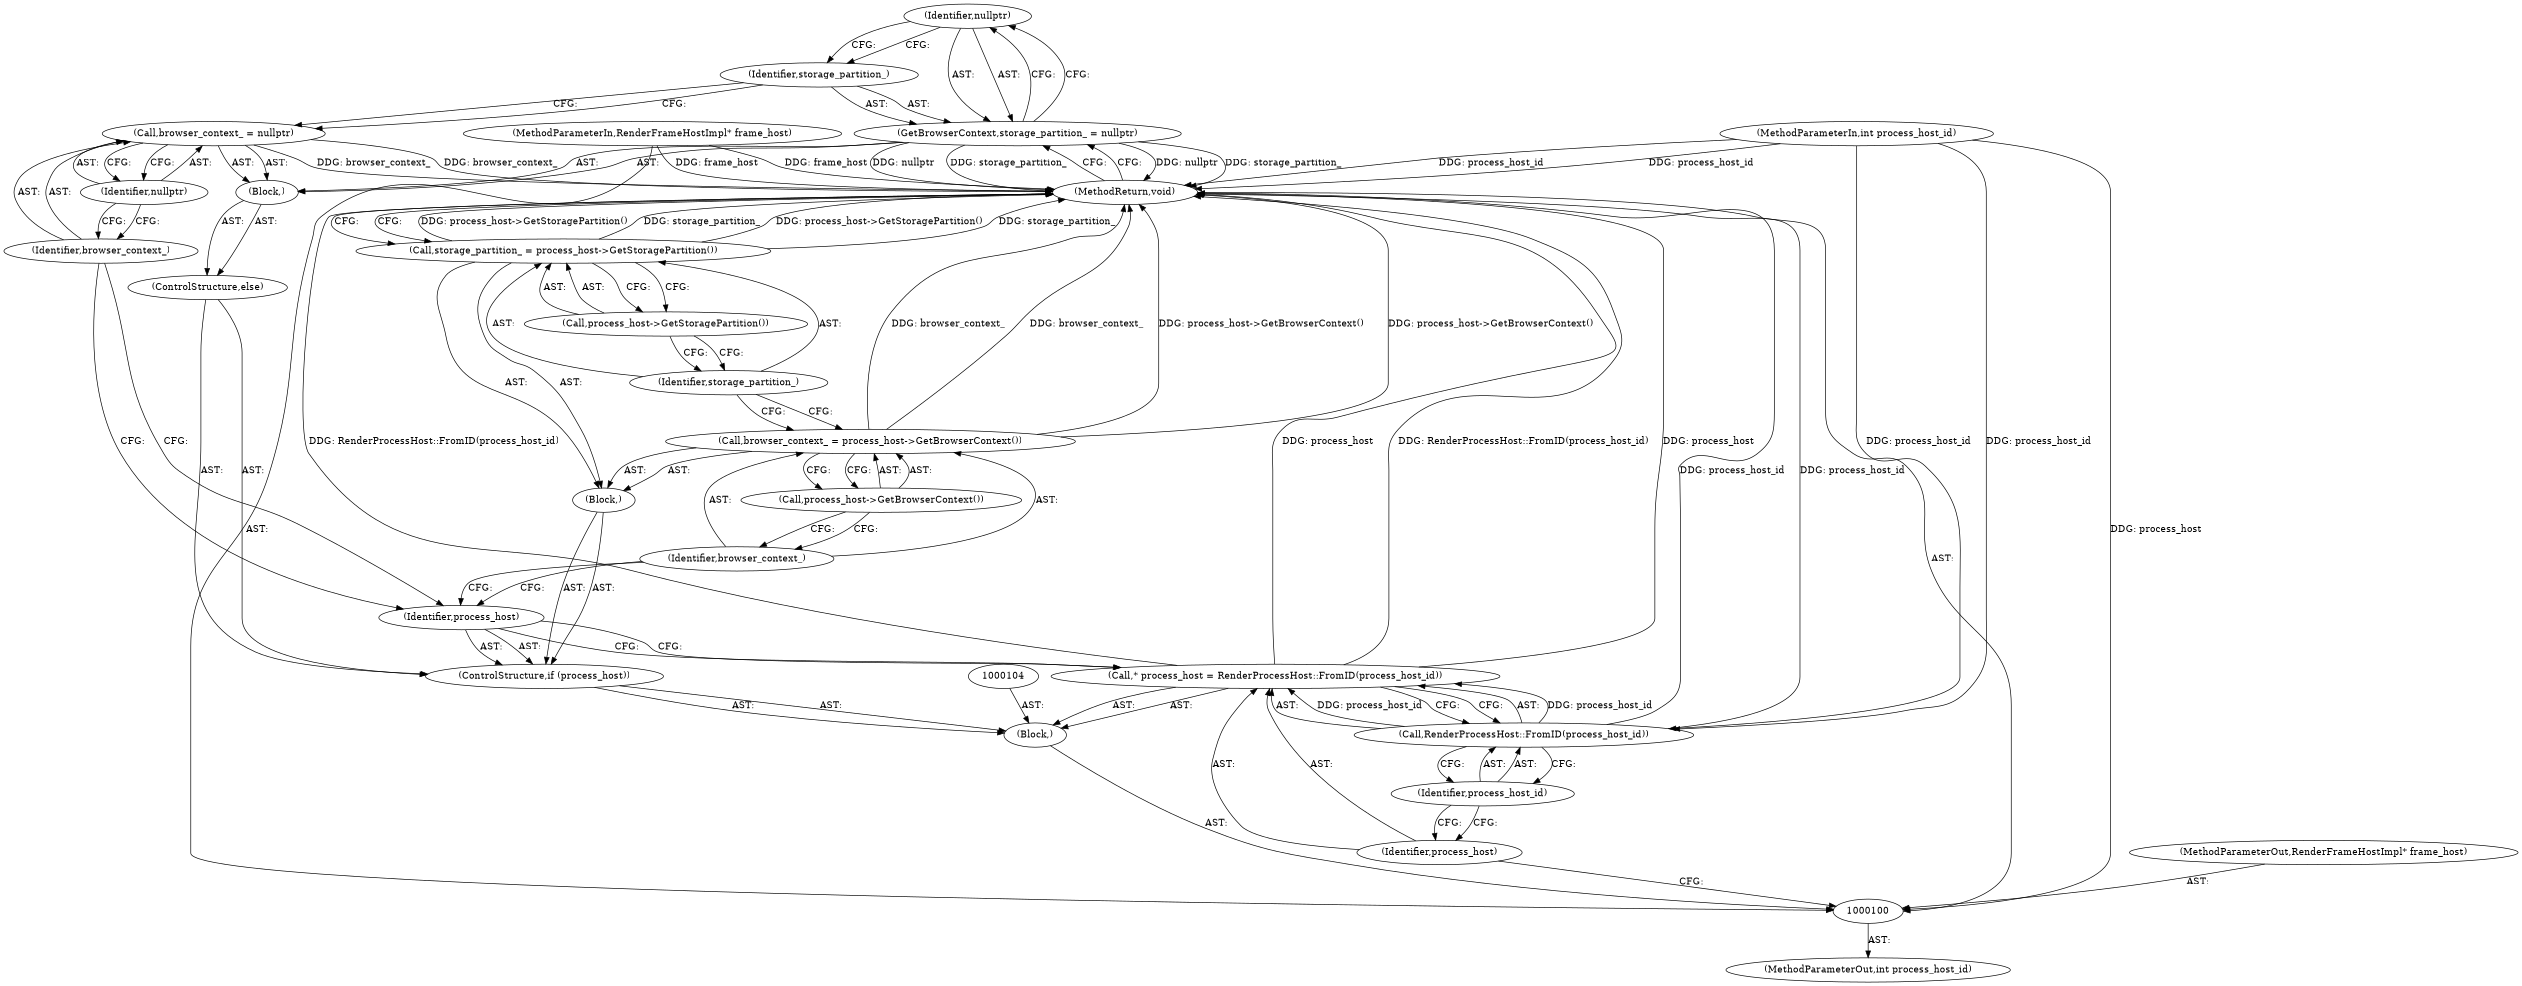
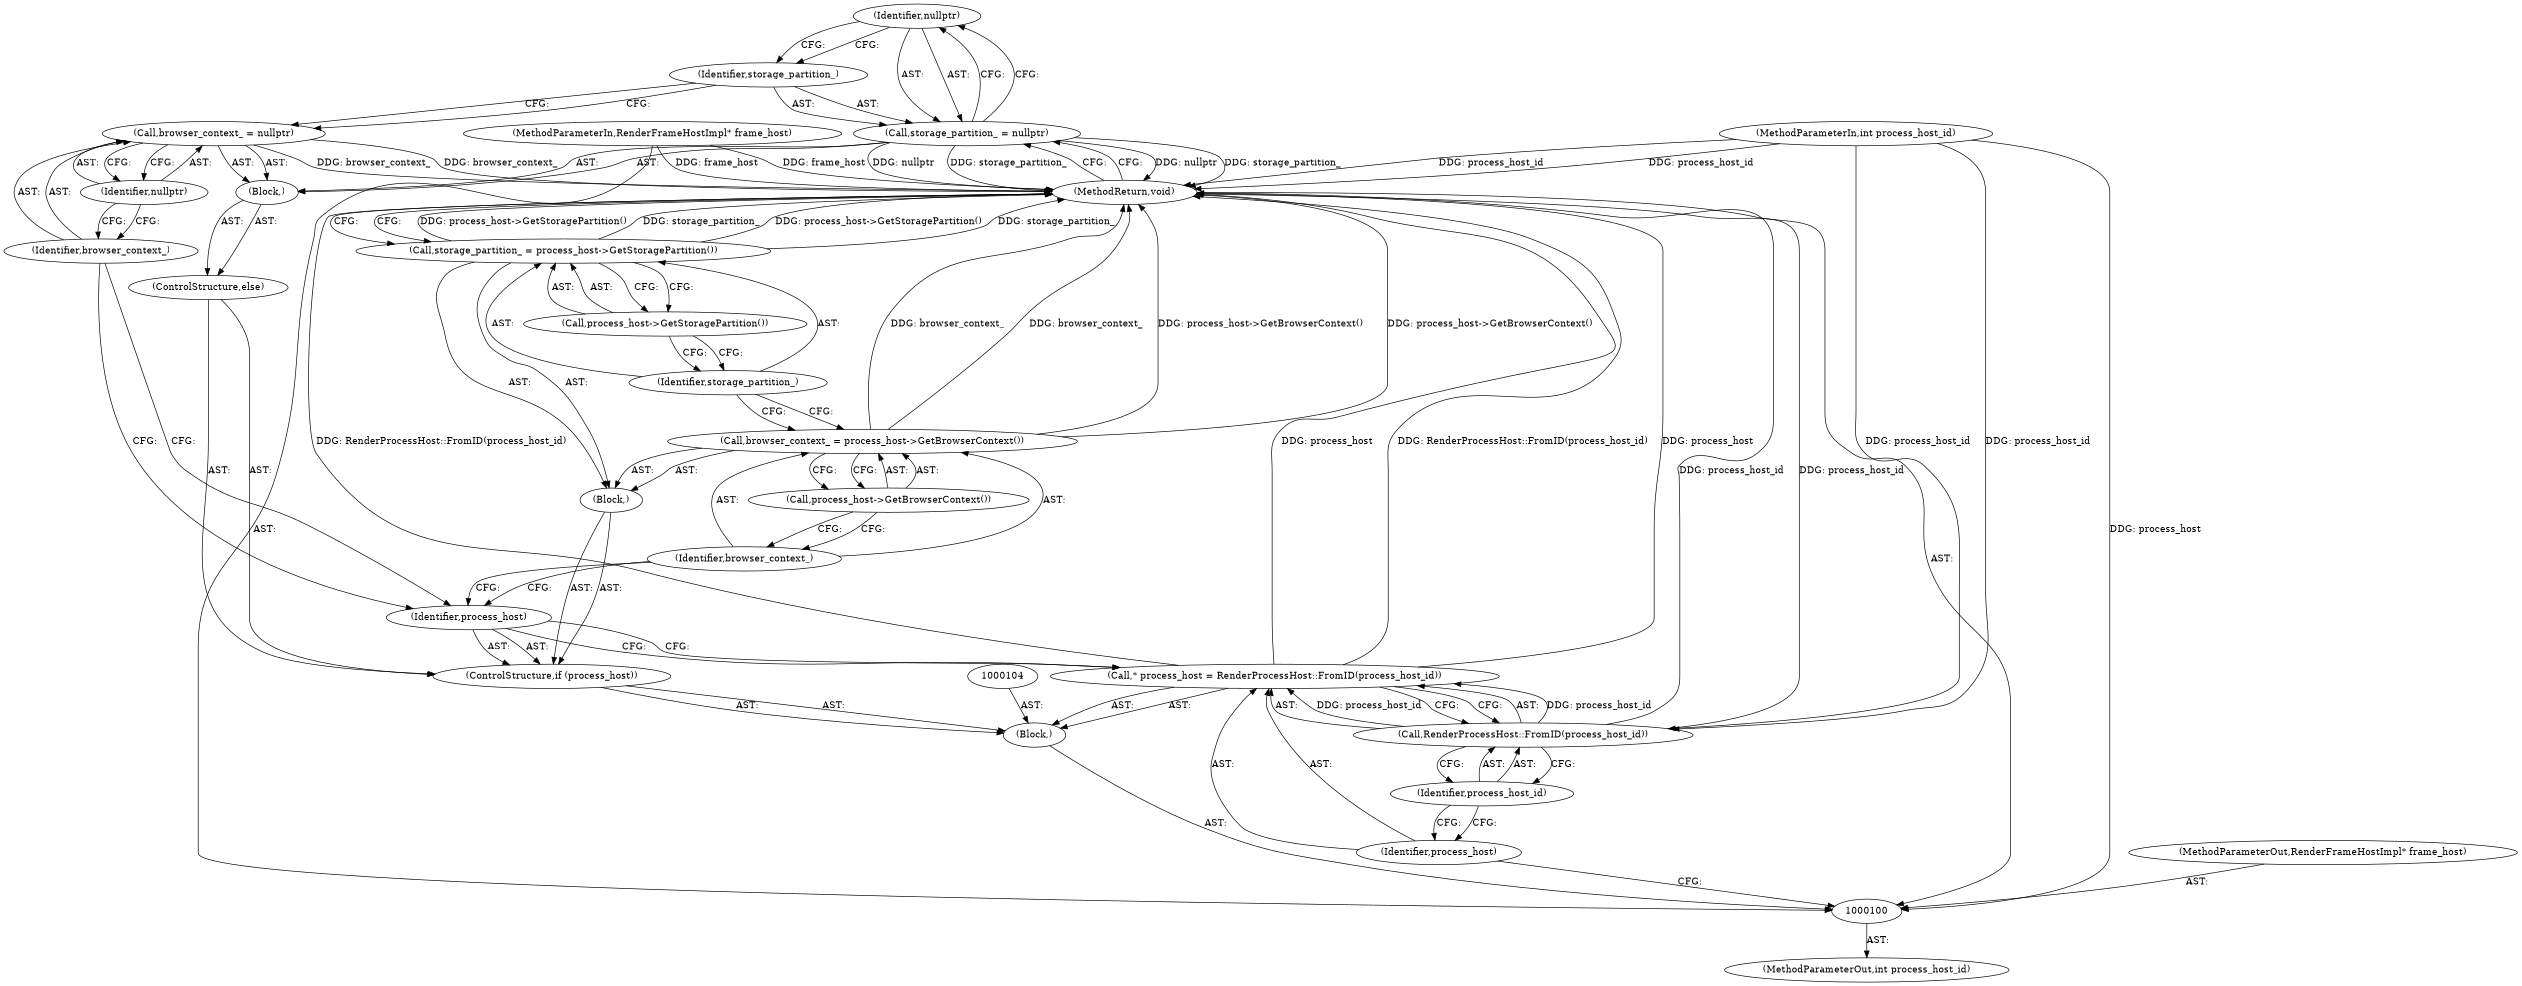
  digraph {
    n1 [label="(Identifier,nullptr)"]
-   n2 [label="(GetBrowserContext,storage_partition_ = nullptr)"]
+   n2 [label="(Call,storage_partition_ = nullptr)"]
    n3 [label="(Identifier,storage_partition_)"]
    n4 [label="(MethodReturn,void)"]
    n5 [label="(Block,)"]
    n6 [label="(Call,browser_context_ = nullptr)"]
    n7 [label="(Call,storage_partition_ = process_host->GetStoragePartition())"]
    1000100
    n9 [label="(ControlStructure,else)"]
    n10 [label="(Identifier,nullptr)"]
    n11 [label="(Block,)"]
    n12 [label="(Call,process_host->GetStoragePartition())"]
    n13 [label="(MethodParameterOut,int process_host_id)"]
    n14 [label="(MethodParameterIn,int process_host_id)"]
    n15 [label="(Call,RenderProcessHost::FromID(process_host_id))"]
    n16 [label="(Call,* process_host = RenderProcessHost::FromID(process_host_id))"]
    n17 [label="(Identifier,process_host_id)"]
    n18 [label="(MethodParameterIn,RenderFrameHostImpl* frame_host)"]
    n19 [label="(MethodParameterOut,RenderFrameHostImpl* frame_host)"]
    n20 [label="(Block,)"]
    n21 [label="(Identifier,process_host)"]
    n22 [label="(ControlStructure,if (process_host))"]
    n23 [label="(Identifier,process_host)"]
    n24 [label="(Call,process_host->GetBrowserContext())"]
    n25 [label="(Call,browser_context_ = process_host->GetBrowserContext())"]
    n26 [label="(Identifier,browser_context_)"]
    n27 [label="(Identifier,storage_partition_)"]
    n28 [label="(Identifier,browser_context_)"]
    1000104
    n1 -> n2 [label="AST: "]
    n1 -> n2 [label="AST: "]
    n1 -> n3 [label="CFG: "]
    n1 -> n3 [label="CFG: "]
    n2 -> n1 [label="CFG: "]
    n2 -> n1 [label="CFG: "]
    n2 -> n4 [label="DDG: nullptr"]
    n2 -> n4 [label="DDG: storage_partition_"]
    n2 -> n4 [label="DDG: nullptr"]
    n2 -> n4 [label="DDG: storage_partition_"]
    n2 -> n5 [label="AST: "]
    n2 -> n5 [label="AST: "]
    n3 -> n2 [label="AST: "]
    n3 -> n2 [label="AST: "]
    n3 -> n6 [label="CFG: "]
    n3 -> n6 [label="CFG: "]
    n4 -> n2 [label="CFG: "]
    n4 -> n2 [label="CFG: "]
    n4 -> n7 [label="CFG: "]
    n4 -> n7 [label="CFG: "]
    n4 -> 1000100 [label="AST: "]
    n5 -> n9 [label="AST: "]
    n5 -> n9 [label="AST: "]
    n6 -> n4 [label="DDG: browser_context_"]
    n6 -> n4 [label="DDG: browser_context_"]
    n6 -> n5 [label="AST: "]
    n6 -> n5 [label="AST: "]
    n6 -> n10 [label="CFG: "]
    n6 -> n10 [label="CFG: "]
    n7 -> n4 [label="DDG: process_host->GetStoragePartition()"]
    n7 -> n4 [label="DDG: storage_partition_"]
    n7 -> n4 [label="DDG: process_host->GetStoragePartition()"]
    n7 -> n4 [label="DDG: storage_partition_"]
    n7 -> n11 [label="AST: "]
    n7 -> n11 [label="AST: "]
    n7 -> n12 [label="CFG: "]
    n7 -> n12 [label="CFG: "]
    1000100 -> n13 [label="AST: "]
    n9 -> n22 [label="AST: "]
    n9 -> n22 [label="AST: "]
    n10 -> n6 [label="AST: "]
    n10 -> n6 [label="AST: "]
    n10 -> n28 [label="CFG: "]
    n10 -> n28 [label="CFG: "]
    n11 -> n22 [label="AST: "]
    n11 -> n22 [label="AST: "]
    n12 -> n7 [label="AST: "]
    n12 -> n7 [label="AST: "]
    n12 -> n27 [label="CFG: "]
    n12 -> n27 [label="CFG: "]
    n14 -> n4 [label="DDG: process_host_id"]
    n14 -> n4 [label="DDG: process_host_id"]
    n14 -> 1000100 [label="DDG: process_host"]
    n14 -> n15 [label="DDG: process_host_id"]
    n14 -> n15 [label="DDG: process_host_id"]
    n15 -> n4 [label="DDG: process_host_id"]
    n15 -> n4 [label="DDG: process_host_id"]
    n15 -> n16 [label="AST: "]
    n15 -> n16 [label="DDG: process_host_id"]
    n15 -> n16 [label="AST: "]
    n15 -> n16 [label="DDG: process_host_id"]
    n15 -> n17 [label="CFG: "]
    n15 -> n17 [label="CFG: "]
    n16 -> n4 [label="DDG: RenderProcessHost::FromID(process_host_id)"]
    n16 -> n4 [label="DDG: process_host"]
    n16 -> n4 [label="DDG: RenderProcessHost::FromID(process_host_id)"]
    n16 -> n4 [label="DDG: process_host"]
    n16 -> n15 [label="CFG: "]
    n16 -> n15 [label="CFG: "]
    n16 -> n20 [label="AST: "]
    n16 -> n20 [label="AST: "]
    n17 -> n15 [label="AST: "]
    n17 -> n15 [label="AST: "]
    n17 -> n21 [label="CFG: "]
    n17 -> n21 [label="CFG: "]
    n18 -> n4 [label="DDG: frame_host"]
    n18 -> n4 [label="DDG: frame_host"]
    n18 -> 1000100 [label="AST: "]
    n19 -> 1000100 [label="AST: "]
    n20 -> 1000100 [label="AST: "]
    n21 -> 1000100 [label="CFG: "]
    n21 -> n16 [label="AST: "]
    n21 -> n16 [label="AST: "]
    n22 -> n20 [label="AST: "]
    n22 -> n20 [label="AST: "]
    n23 -> n16 [label="CFG: "]
    n23 -> n16 [label="CFG: "]
    n23 -> n22 [label="AST: "]
    n23 -> n22 [label="AST: "]
    n24 -> n25 [label="AST: "]
    n24 -> n25 [label="AST: "]
    n24 -> n26 [label="CFG: "]
    n24 -> n26 [label="CFG: "]
    n25 -> n4 [label="DDG: process_host->GetBrowserContext()"]
    n25 -> n4 [label="DDG: browser_context_"]
    n25 -> n4 [label="DDG: process_host->GetBrowserContext()"]
    n25 -> n4 [label="DDG: browser_context_"]
    n25 -> n11 [label="AST: "]
    n25 -> n11 [label="AST: "]
    n25 -> n24 [label="CFG: "]
    n25 -> n24 [label="CFG: "]
    n26 -> n23 [label="CFG: "]
    n26 -> n23 [label="CFG: "]
    n26 -> n25 [label="AST: "]
    n26 -> n25 [label="AST: "]
    n27 -> n7 [label="AST: "]
    n27 -> n7 [label="AST: "]
    n27 -> n25 [label="CFG: "]
    n27 -> n25 [label="CFG: "]
    n28 -> n6 [label="AST: "]
    n28 -> n6 [label="AST: "]
    n28 -> n23 [label="CFG: "]
    n28 -> n23 [label="CFG: "]
    1000104 -> n20 [label="AST: "]
  }
